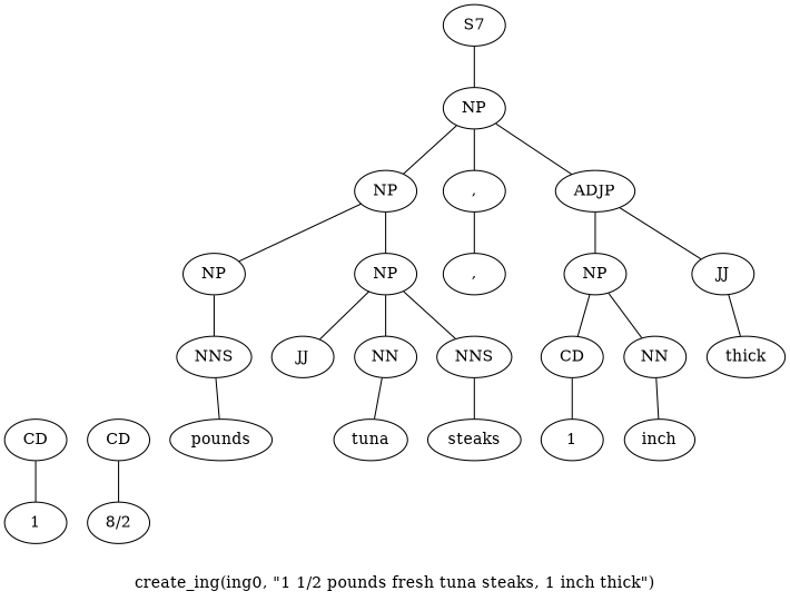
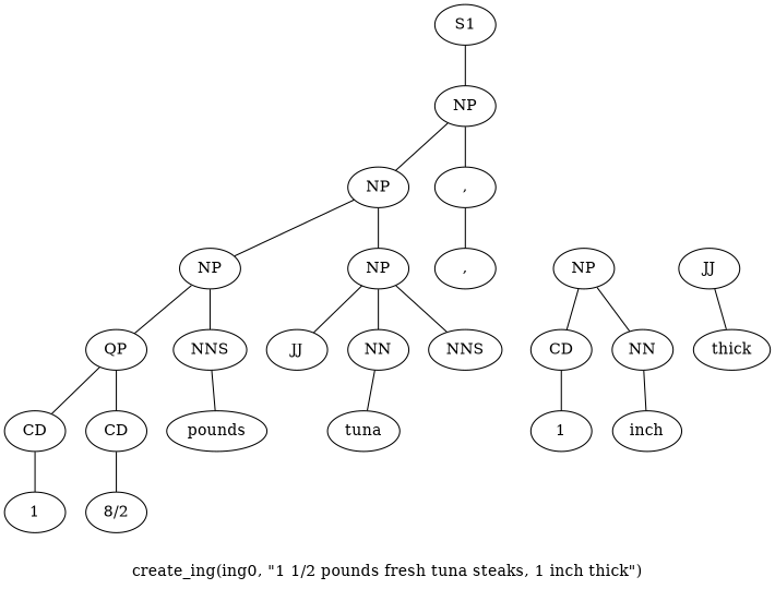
  graph {
    label="create_ing(ing0, \"1 1/2 pounds fresh tuna steaks, 1 inch thick\")"
-   n1 [label=S7]
+   n1 [label=S1]
    n2 [label=NP]
    n3 [label=NP]
    n4 [label=","]
-   n5 [label=ADJP]
    n6 [label=NP]
    n7 [label=NP]
    n8 [label=","]
    n9 [label=NP]
    n10 [label=JJ]
+   n11 [label=QP]
    n12 [label=NNS]
    n13 [label=JJ]
    n14 [label=NN]
    n15 [label=NNS]
    n16 [label=CD]
    n17 [label=CD]
    n18 [label=pounds]
    n19 [label=1]
    n20 [label="8/2"]
    n21 [label=tuna]
-   n22 [label=steaks]
    n23 [label=CD]
    n24 [label=NN]
    n25 [label=thick]
    n26 [label=1]
    n27 [label=inch]
    n1 -- n2
    n2 -- n3
    n2 -- n4
-   n2 -- n5
    n3 -- n6
    n3 -- n7
    n4 -- n8
-   n5 -- n9
-   n5 -- n10
+   n6 -- n11
    n6 -- n12
    n7 -- n13
    n7 -- n14
    n7 -- n15
    n9 -- n23
    n9 -- n24
    n10 -- n25
+   n11 -- n16
+   n11 -- n17
    n12 -- n18
    n14 -- n21
-   n15 -- n22
    n16 -- n19
    n17 -- n20
    n23 -- n26
    n24 -- n27
  }
